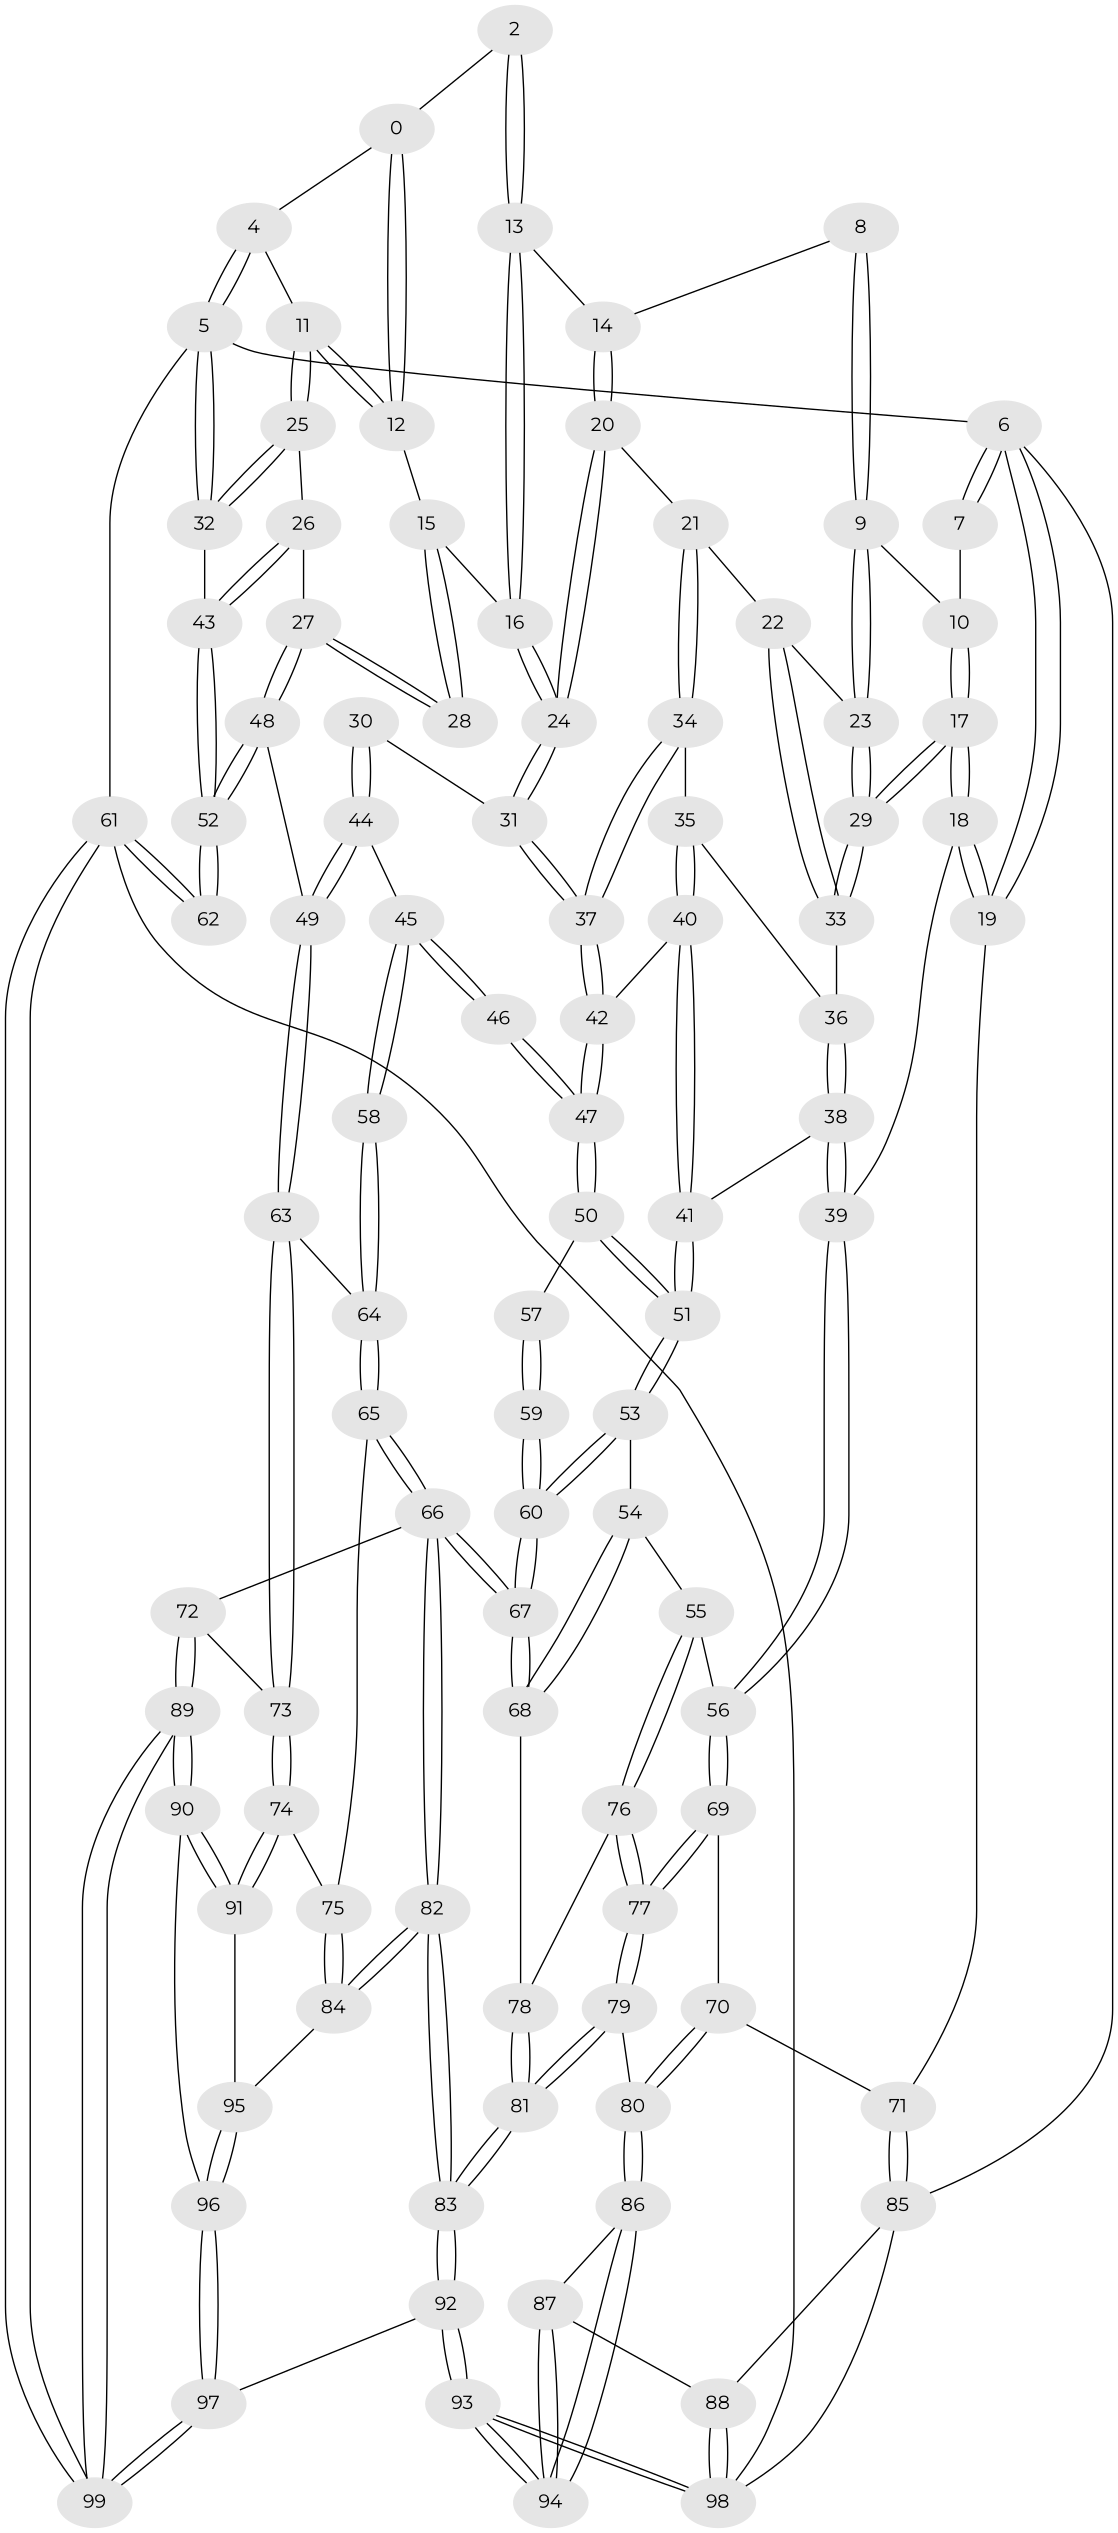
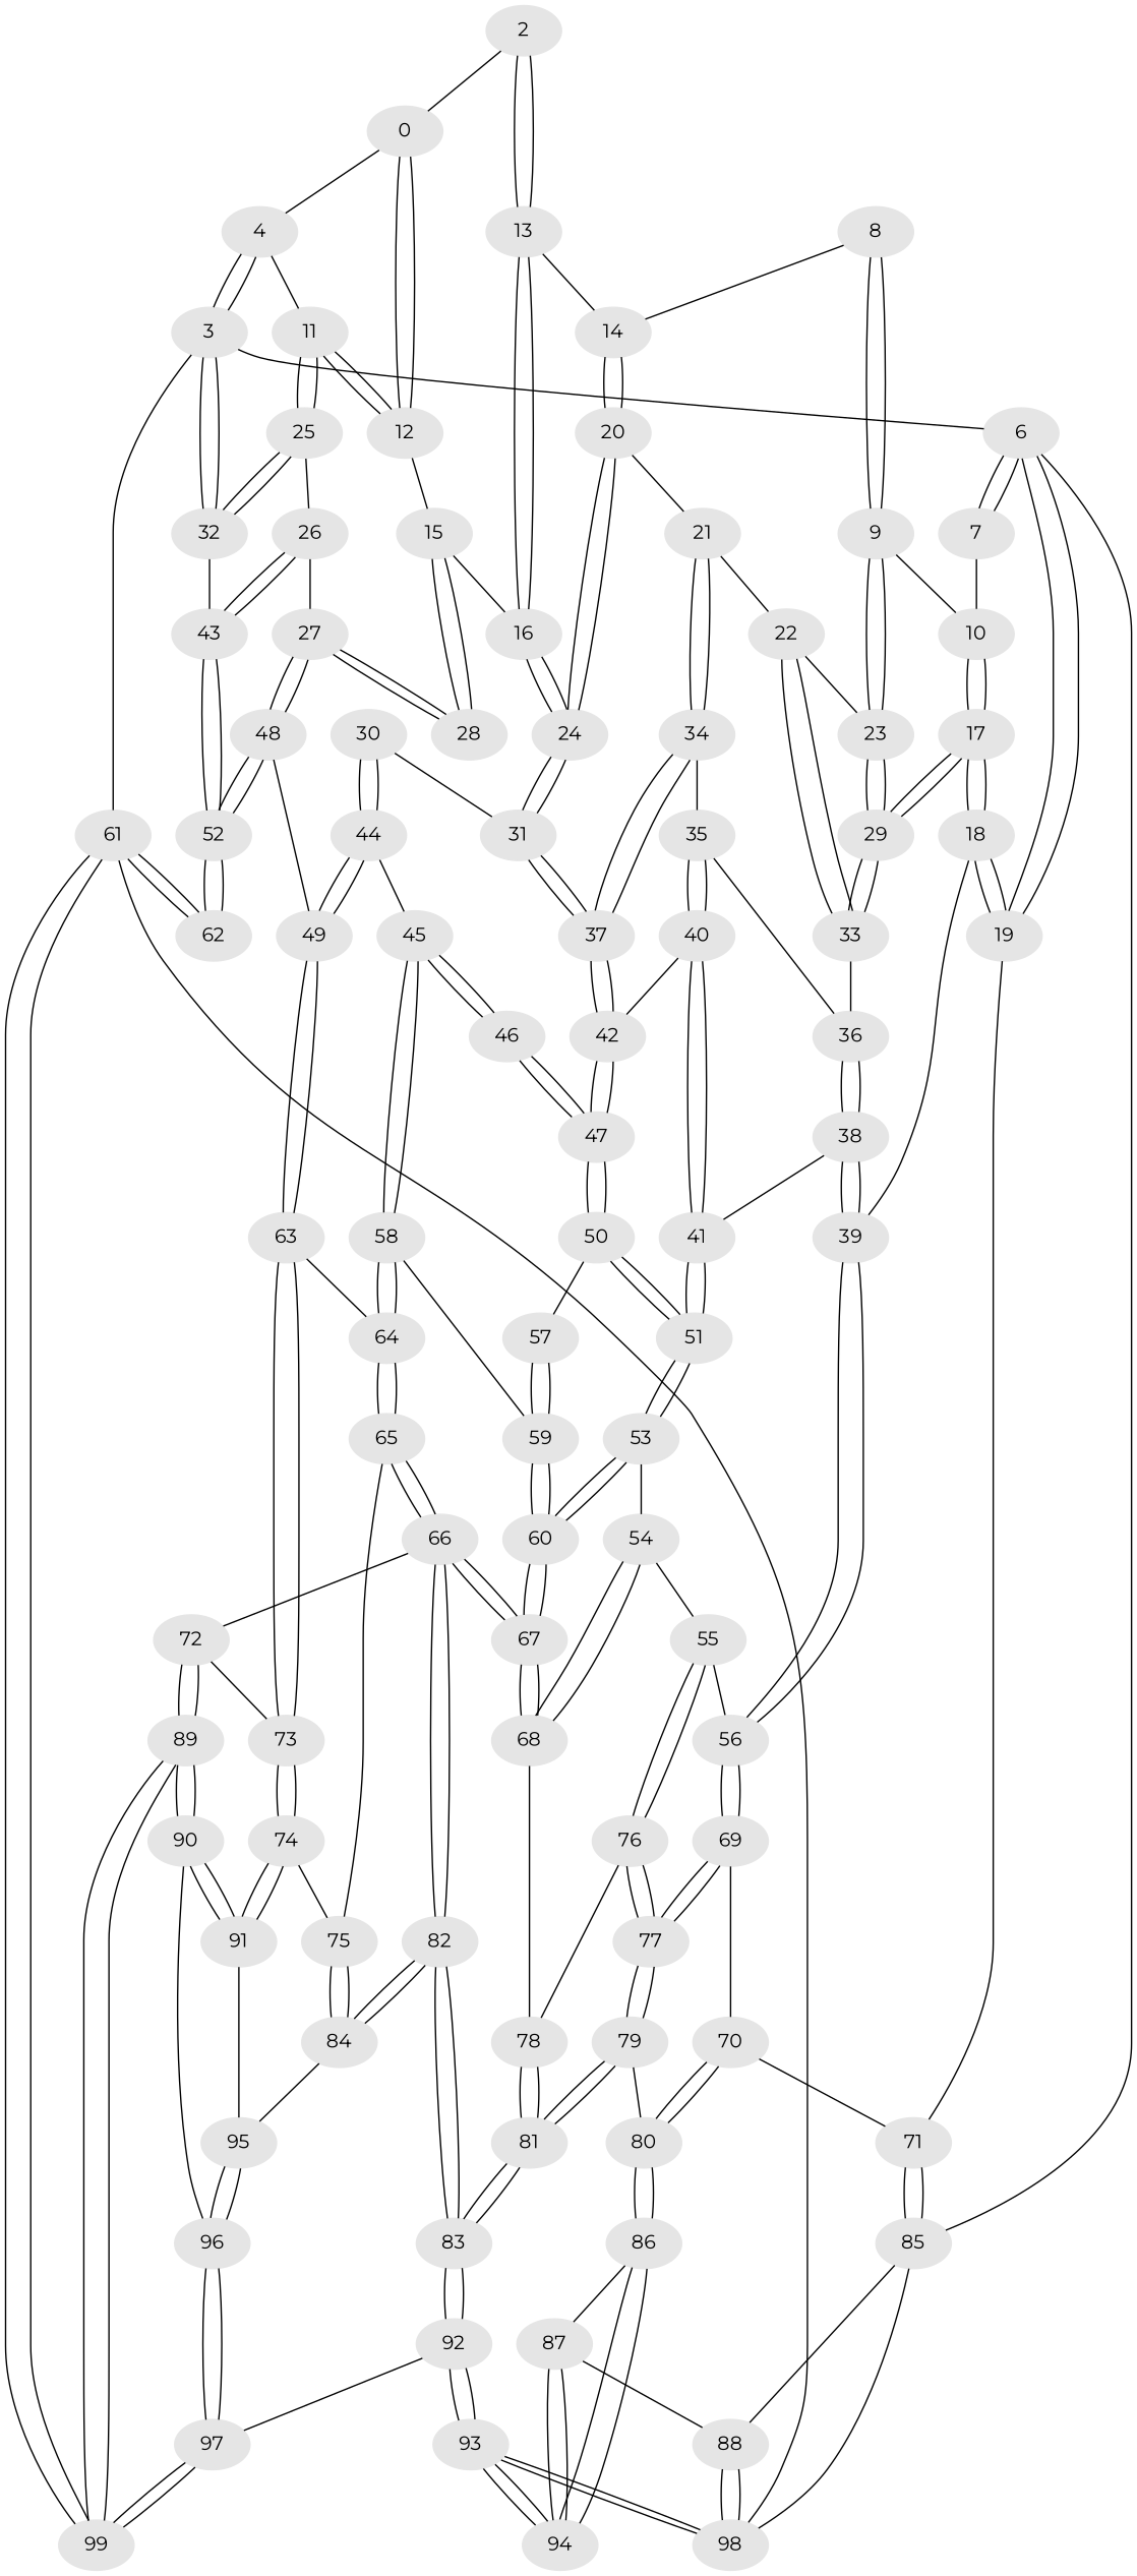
  graph {
    fontname=Montserrat
    node [color=gray90 fontname=Montserrat style=filled]
    edge [fontname=Montserrat]
    n1 [label=0]
    2
    13
    8
    9
    14
    4
    12
    16
-   5
+   5 [label=3]
    11
    15
    6
    32
    61
    25
    7
    19
    85
    43
    62
    98
    99
    10
    71
    88
    17
    23
    20
    29
    18
    26
    28
    24
    21
    31
    39
    33
    56
    22
    34
    37
    35
    36
    27
    48
    52
    49
    30
    44
    45
    42
    38
    40
    41
    47
    51
    69
    53
    50
    46
    58
    63
    59
    64
    57
    73
    54
    60
    55
    68
    67
    76
    78
    77
    70
    65
    72
    89
    74
    66
    75
    82
    84
    83
    81
    80
    79
    86
    90
    91
    95
    87
    94
    92
    93
    97
    96
    n1 -- 4
    n1 -- 12
    n1 -- 12
    2 -- n1
    2 -- 13
    2 -- 13
    13 -- 14
    13 -- 16
    13 -- 16
    8 -- 9
    8 -- 9
    8 -- 14
    9 -- 10
    9 -- 23
    9 -- 23
    14 -- 20
    14 -- 20
    4 -- 5
    4 -- 5
    4 -- 11
    12 -- 15
    16 -- 24
    16 -- 24
    5 -- 6
    5 -- 32
    5 -- 32
    5 -- 61
    11 -- 12
    11 -- 12
    11 -- 25
    11 -- 25
    15 -- 16
    15 -- 28
    15 -- 28
    6 -- 7
    6 -- 7
    6 -- 19
    6 -- 19
    6 -- 85
    32 -- 43
    61 -- 62
    61 -- 62
    61 -- 98
    61 -- 99
    61 -- 99
    25 -- 32
    25 -- 32
    25 -- 26
    7 -- 10
    19 -- 71
    85 -- 98
    85 -- 88
    43 -- 52
    43 -- 52
    10 -- 17
    10 -- 17
    71 -- 85
    71 -- 85
    88 -- 98
    88 -- 98
    17 -- 29
    17 -- 29
    17 -- 18
    17 -- 18
    23 -- 29
    23 -- 29
    20 -- 24
    20 -- 24
    20 -- 21
    29 -- 33
    29 -- 33
    18 -- 19
    18 -- 19
    18 -- 39
    26 -- 43
    26 -- 43
    26 -- 27
    24 -- 31
    24 -- 31
    21 -- 22
    21 -- 34
    21 -- 34
    31 -- 37
    31 -- 37
    39 -- 56
    39 -- 56
    33 -- 36
    56 -- 69
    56 -- 69
    22 -- 23
    22 -- 33
    22 -- 33
    34 -- 37
    34 -- 37
    34 -- 35
    37 -- 42
    37 -- 42
    35 -- 36
    35 -- 40
    35 -- 40
    36 -- 38
    36 -- 38
    27 -- 28
    27 -- 28
    27 -- 48
    27 -- 48
    48 -- 52
    48 -- 52
    48 -- 49
    52 -- 62
    52 -- 62
    49 -- 63
    49 -- 63
    30 -- 31
    30 -- 44
    30 -- 44
    44 -- 49
    44 -- 49
    44 -- 45
    45 -- 46
    45 -- 46
    45 -- 58
    45 -- 58
    42 -- 47
    42 -- 47
    38 -- 39
    38 -- 39
    38 -- 41
    40 -- 42
    40 -- 41
    40 -- 41
    41 -- 51
    41 -- 51
    47 -- 50
    47 -- 50
    51 -- 53
    51 -- 53
    69 -- 77
    69 -- 77
    69 -- 70
    53 -- 54
    53 -- 60
    53 -- 60
    50 -- 51
    50 -- 51
    50 -- 57
    46 -- 47
    46 -- 47
+   58 -- 59
    58 -- 64
    58 -- 64
    63 -- 64
    63 -- 73
    63 -- 73
    59 -- 60
    59 -- 60
    64 -- 65
    64 -- 65
    57 -- 59
    57 -- 59
    73 -- 74
    73 -- 74
    54 -- 55
    54 -- 68
    54 -- 68
    60 -- 67
    60 -- 67
    55 -- 56
    55 -- 76
    55 -- 76
    68 -- 78
    67 -- 68
    67 -- 68
    76 -- 78
    76 -- 77
    76 -- 77
    78 -- 81
    78 -- 81
    77 -- 79
    77 -- 79
    70 -- 71
    70 -- 80
    70 -- 80
    65 -- 66
    65 -- 66
    65 -- 75
    72 -- 73
    72 -- 89
    72 -- 89
    89 -- 99
    89 -- 99
    89 -- 90
    89 -- 90
    74 -- 75
    74 -- 91
    74 -- 91
    66 -- 67
    66 -- 67
    66 -- 72
    66 -- 82
    66 -- 82
    75 -- 84
    75 -- 84
    82 -- 84
    82 -- 84
    82 -- 83
    82 -- 83
    84 -- 95
    83 -- 92
    83 -- 92
    81 -- 83
    81 -- 83
    80 -- 86
    80 -- 86
    79 -- 81
    79 -- 81
    79 -- 80
    86 -- 87
    86 -- 94
    86 -- 94
    90 -- 91
    90 -- 91
    90 -- 96
    91 -- 95
    95 -- 96
    95 -- 96
    87 -- 88
    87 -- 94
    87 -- 94
    92 -- 93
    92 -- 93
    92 -- 97
    93 -- 98
    93 -- 98
    93 -- 94
    93 -- 94
    97 -- 99
    97 -- 99
    96 -- 97
    96 -- 97
  }
